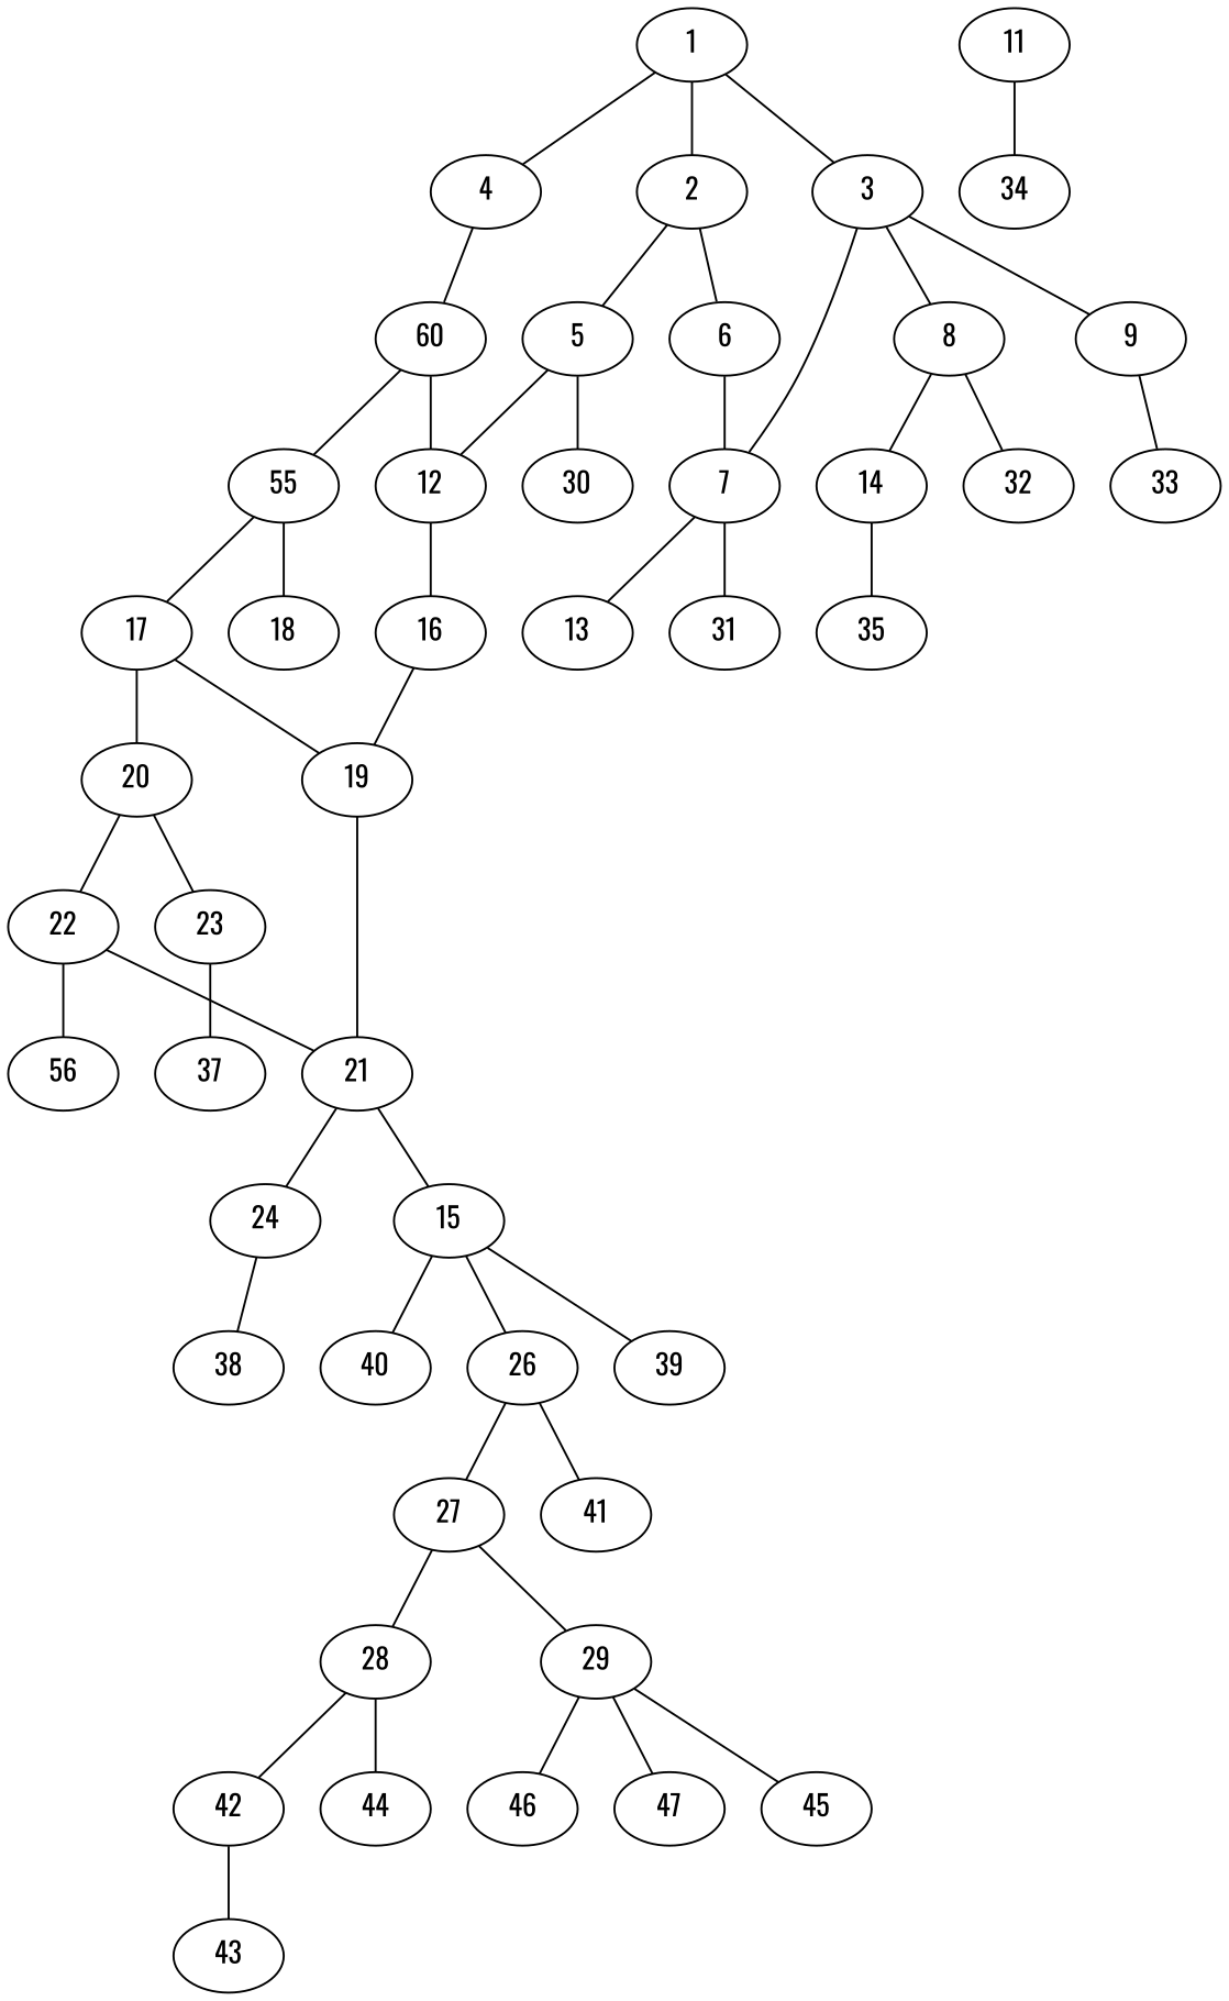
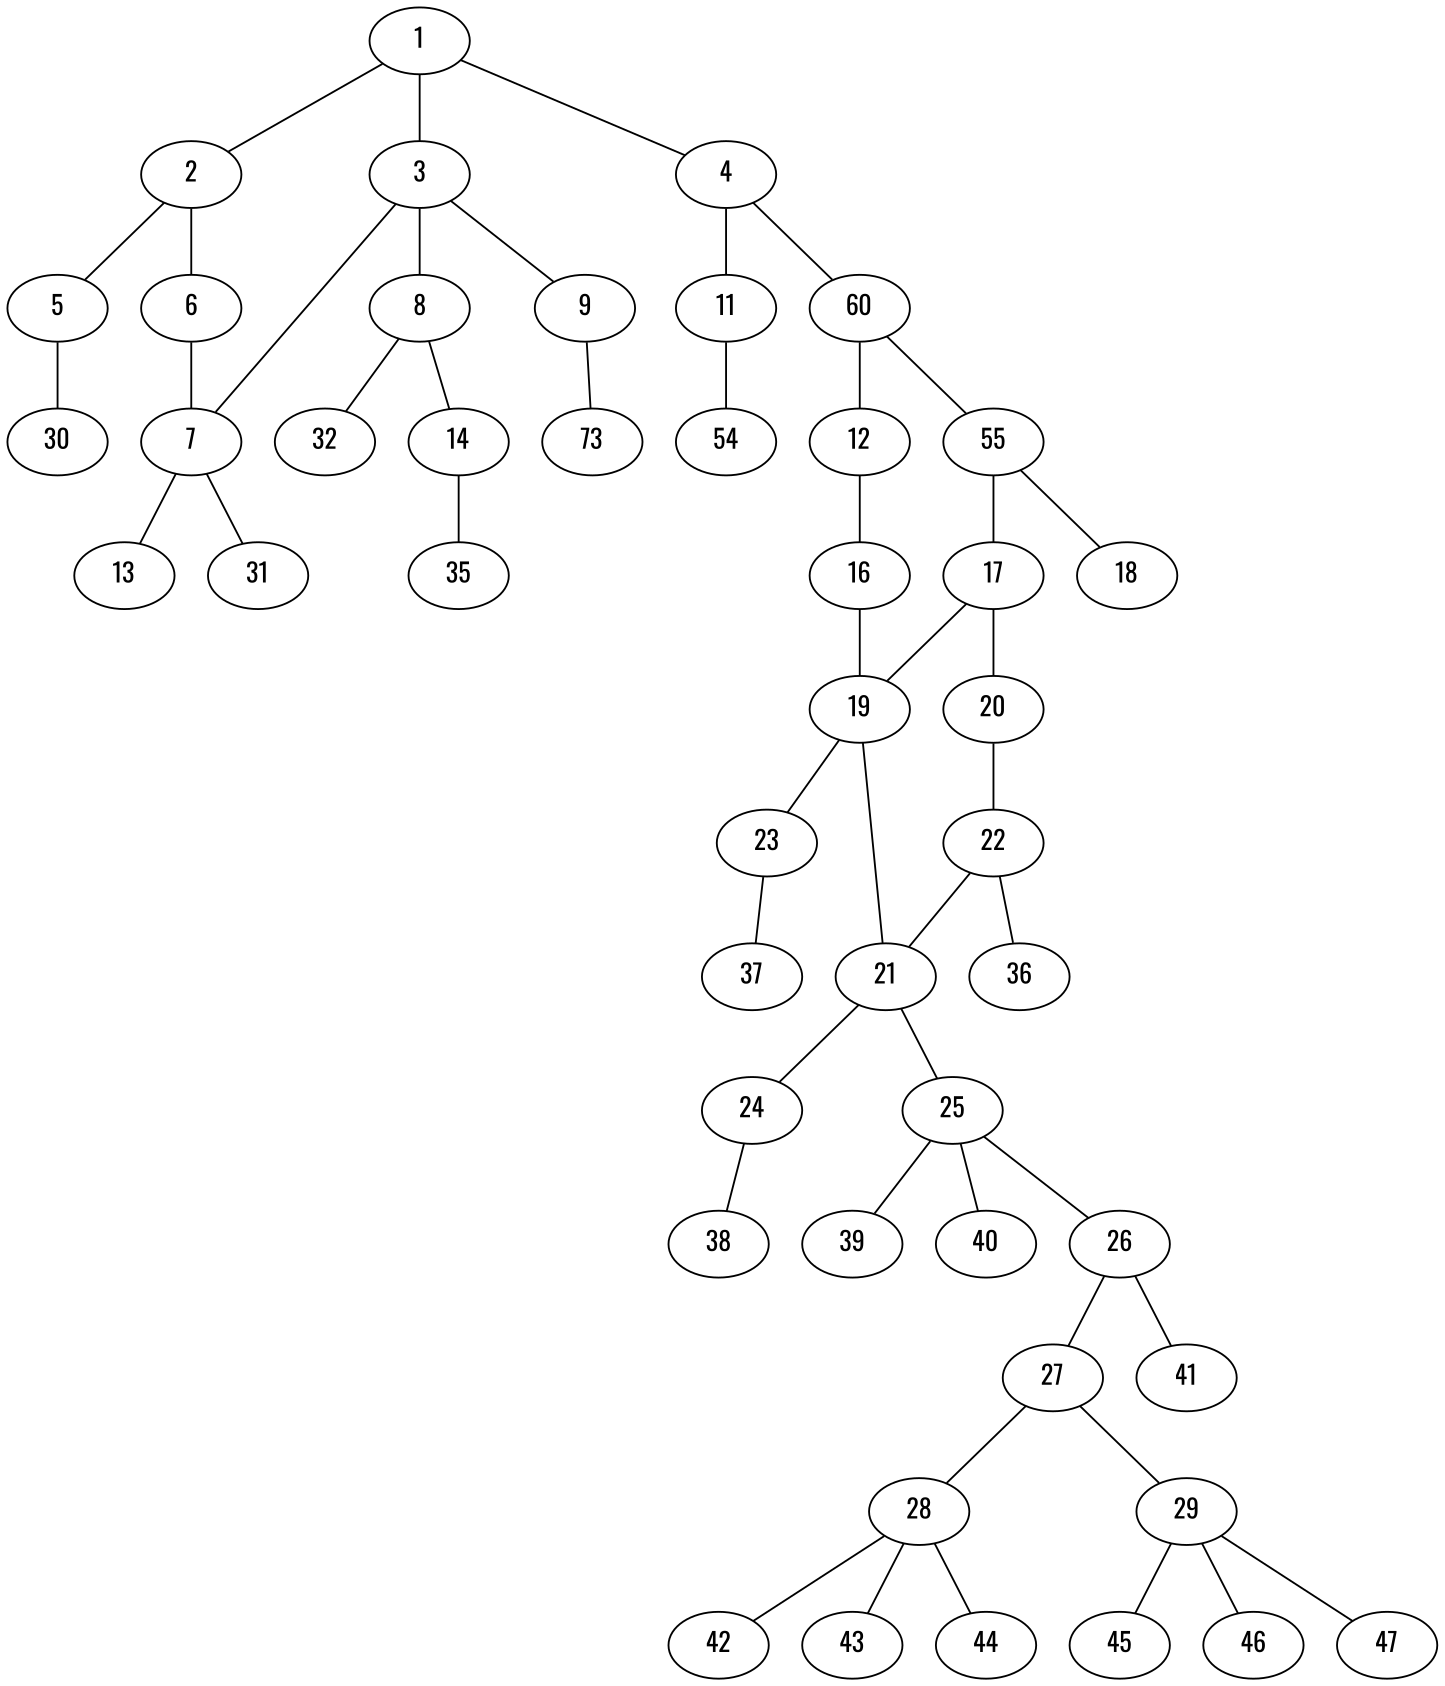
  graph {
    fontname=Oswald
    node [chem=C fontname=Oswald]
    edge [fontname=Oswald valence=1]
    1
    2
    3
    4
    5
    6 [chem=O]
    7
    8
    9 [chem=O]
    n10 [label=60]
    11 [chem=O]
    12
    30 [chem=H]
    13 [chem=O]
    31 [chem=H]
    14
    32 [chem=H]
-   33 [chem=H]
+   33 [chem=H label=73]
    n19 [label=55]
-   34 [chem=H]
+   34 [chem=H label=54]
    16 [chem=O]
    35 [chem=H]
    17
    18 [chem=O]
    19
    20
    21
    22
    23 [chem=O]
    24
-   25 [label=15]
-   36 [chem=H label=56]
+   25
+   36 [chem=H]
    37 [chem=H]
    38 [chem=H]
    26
    39 [chem=H]
    40 [chem=H]
    27
    41 [chem=H]
    28
    29
    42 [chem=H]
    43 [chem=H]
    44 [chem=H]
    45 [chem=H]
    46 [chem=H]
    47 [chem=H]
    1 -- 2
    1 -- 3
    1 -- 4 [valence=2]
    2 -- 5 [valence=2]
    2 -- 6
    3 -- 7
    3 -- 8
    3 -- 9
    4 -- n10
-   5 -- 12
+   4 -- 11
    5 -- 30
    6 -- 7
    7 -- 13
    7 -- 31
    8 -- 14 [valence=2]
    8 -- 32
    9 -- 33
    n10 -- 12 [valence=2]
    n10 -- n19
    11 -- 34
    12 -- 16
    14 -- 35
    n19 -- 17
    n19 -- 18 [valence=2]
    16 -- 19
    17 -- 19 [valence=2]
    17 -- 20
    19 -- 21
    20 -- 22 [valence=2]
-   20 -- 23
+   19 -- 23
    21 -- 24 [valence=2]
    21 -- 25
    22 -- 21
    22 -- 36
    23 -- 37
    24 -- 38
    25 -- 26
    25 -- 39
    25 -- 40
    26 -- 27 [valence=2]
    26 -- 41
    27 -- 28
    27 -- 29
    28 -- 42
-   42 -- 43
+   28 -- 43
    28 -- 44
    29 -- 45
    29 -- 46
    29 -- 47
  }
